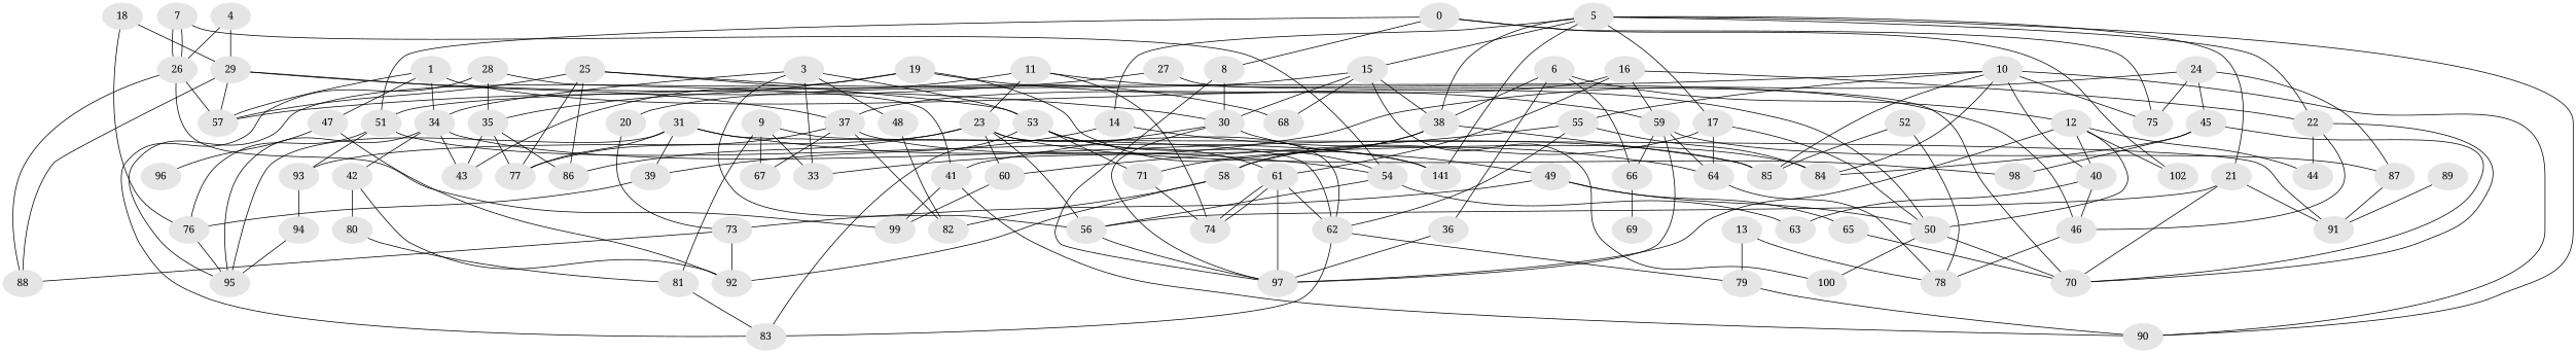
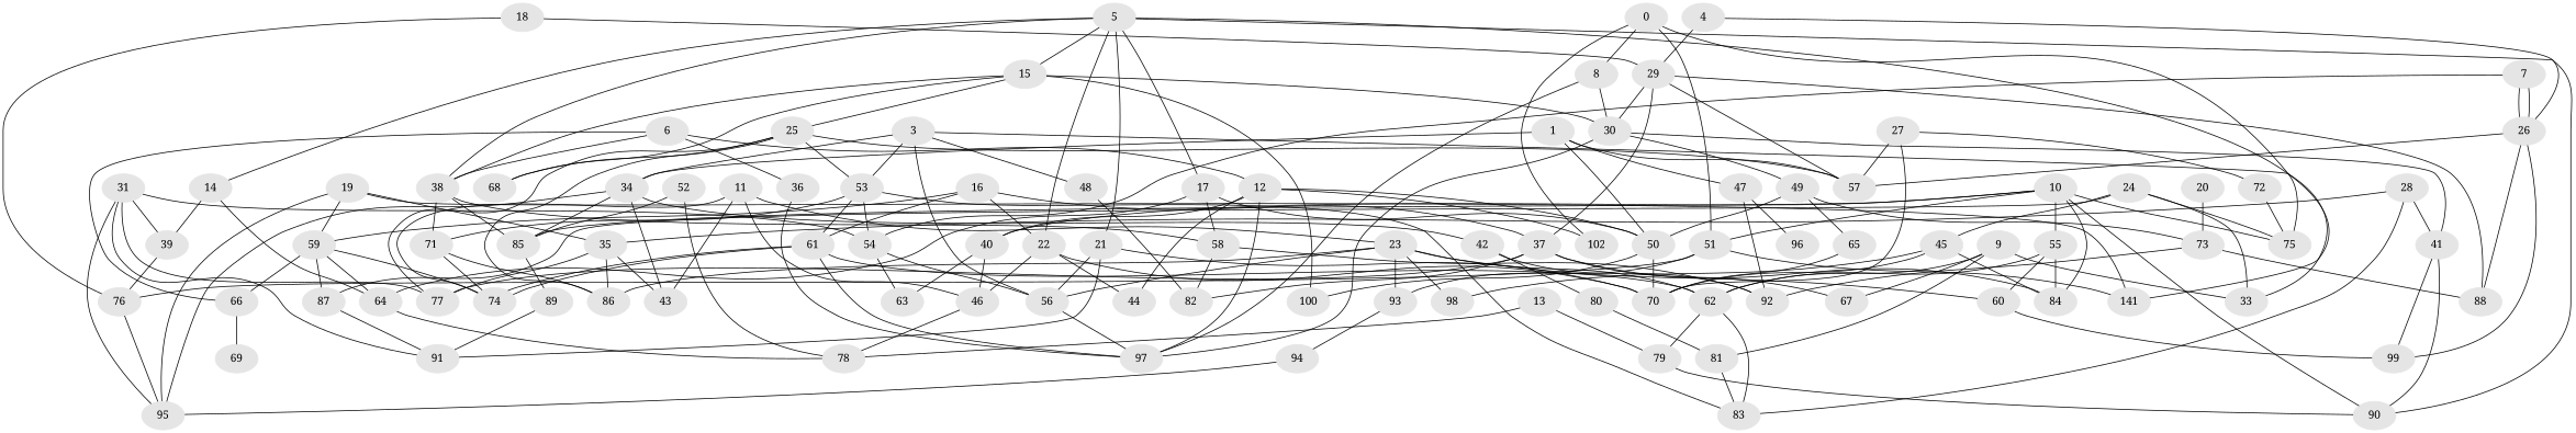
  graph {
    fontname="Noto Serif"
    node [color=gray90 fontname="Noto Serif" style=filled]
    edge [fontname="Noto Serif"]
    1
    34
    47
    50
    57
    95
    85
    43
    42
    96
    92
    100
    70
    n14 [label=0]
    8
    51
    75
    102
    30
    97
    n21 [label=141]
    76
    93
    3
    33
    48
    53
    56
    82
    54
    61
    83
    71
    4
    26
    29
    88
    99
    37
    5
    14
    15
    17
    21
    22
    38
    90
    39
    64
    20
    68
    58
    91
    46
    44
    6
    12
    36
    66
    40
    69
    7
    63
    41
    49
    9
    62
    67
    81
    79
    10
    55
    84
    60
    80
    89
    11
    23
    74
    86
    98
    78
    13
    73
    16
    59
    77
    87
    18
    19
    35
+   72
    94
    24
    45
    25
    27
    28
    65
    31
    52
    1 -- 34
    1 -- 47
    1 -- 50
    1 -- 57
    34 -- 95
    34 -- 85
    34 -- 43
    34 -- 42
    47 -- 96
    47 -- 92
    50 -- 100
    50 -- 70
+   85 -- 89
    42 -- 92
    42 -- 80
    n14 -- 8
    n14 -- 51
    n14 -- 75
    n14 -- 102
    8 -- 30
    8 -- 97
    51 -- n21
    51 -- 76
    51 -- 93
    30 -- 97
    30 -- 41
    30 -- 49
    76 -- 95
    93 -- 94
    3 -- 34
    3 -- 33
    3 -- 48
    3 -- 53
    3 -- 56
    48 -- 82
    53 -- 54
    53 -- 61
    53 -- 83
    53 -- 71
    56 -- 97
    54 -- 56
    54 -- 63
    61 -- 97
    61 -- 62
    61 -- 74
    61 -- 74
    71 -- 74
+   71 -- 86
    4 -- 26
    4 -- 29
    26 -- 57
    26 -- 88
    26 -- 99
    29 -- 57
    29 -- 30
    29 -- 88
    29 -- 37
    37 -- 82
    37 -- 67
    37 -- 84
    37 -- 77
    5 -- n21
    5 -- 14
    5 -- 15
    5 -- 17
    5 -- 21
    5 -- 22
    5 -- 38
    5 -- 90
    14 -- 39
    14 -- 64
    15 -- 100
    15 -- 30
    15 -- 38
-   15 -- 20
+   15 -- 25
    15 -- 68
    17 -- 50
    17 -- 64
    17 -- 58
    21 -- 70
    21 -- 56
    21 -- 91
    22 -- 70
    22 -- 46
    22 -- 44
    38 -- 85
    38 -- 71
    38 -- 58
    39 -- 76
    64 -- 78
    20 -- 73
    58 -- 92
    58 -- 82
    46 -- 78
    6 -- 38
    6 -- 12
    6 -- 36
    6 -- 66
    12 -- 50
    12 -- 102
    12 -- 97
    12 -- 44
    12 -- 40
    36 -- 97
    66 -- 69
    40 -- 46
    40 -- 63
    7 -- 54
    7 -- 26
    7 -- 26
    41 -- 99
    41 -- 90
    49 -- 50
    49 -- 73
    49 -- 65
    9 -- 33
    9 -- 62
    9 -- 67
    9 -- 81
    62 -- 83
    62 -- 79
    81 -- 83
    79 -- 90
    10 -- 85
    10 -- 51
    10 -- 75
    10 -- 90
    10 -- 40
    10 -- 55
    10 -- 84
    55 -- 62
    55 -- 84
    55 -- 60
    60 -- 99
    80 -- 81
    89 -- 91
    11 -- 43
    11 -- 46
    11 -- 23
    11 -- 74
    23 -- 93
    23 -- 56
    23 -- 62
    23 -- 60
    23 -- 86
    23 -- 98
    13 -- 79
    13 -- 78
    73 -- 92
    73 -- 88
    16 -- 61
    16 -- 37
    16 -- 22
    16 -- 59
-   59 -- 97
+   59 -- 74
    59 -- 64
    59 -- 66
    59 -- 87
    87 -- 91
    18 -- 76
    18 -- 29
    19 -- 95
    19 -- n21
    19 -- 59
    19 -- 35
    35 -- 43
    35 -- 86
    35 -- 77
+   72 -- 75
    94 -- 95
    24 -- 75
    24 -- 33
    24 -- 87
    24 -- 45
    45 -- 70
    45 -- 84
    45 -- 98
    25 -- 57
    25 -- 53
    25 -- 68
    25 -- 86
    25 -- 77
    27 -- 57
    27 -- 70
+   27 -- 72
    28 -- 83
    28 -- 41
    28 -- 35
    65 -- 70
    31 -- 95
    31 -- 54
    31 -- 39
    31 -- 91
    31 -- 77
    52 -- 85
    52 -- 78
  }
